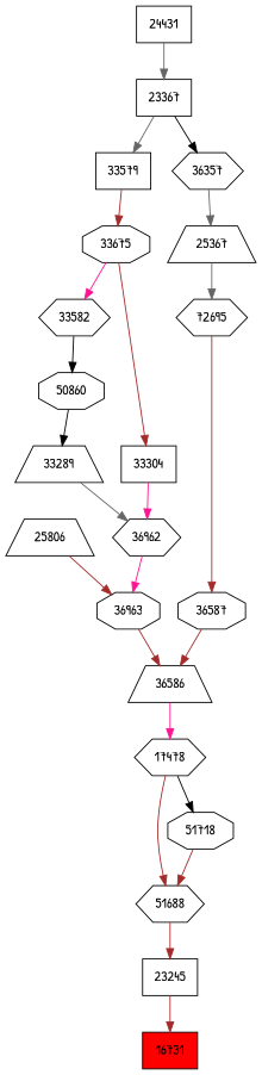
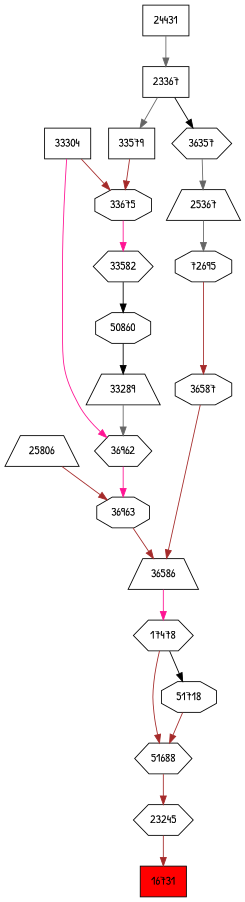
  strict digraph {
    fontname="Patrick Hand"
    node [fontname="Patrick Hand" shape=hexagon]
    edge [color=brown fontname="Patrick Hand"]
    n1 [fillcolor=red label=16731 shape=box style=filled]
-   n2 [label=23245 shape=box]
+   n2 [label=23245]
    n3 [label=51688]
    n4 [label=17478]
    n5 [label=51718 shape=octagon]
    n6 [label=36586 shape=trapezium]
    n7 [label=36587 shape=octagon]
    n8 [label=36963 shape=octagon]
-   n9 [label=72695]
+   n9 [label=72695 shape=octagon]
    n10 [label=36962]
    n11 [label=25806 shape=trapezium]
    n12 [label=50860 shape=octagon]
    n13 [label=33289 shape=trapezium]
    n14 [label=25367 shape=trapezium]
    n15 [label=33304 shape=box]
    n16 [label=33582]
    n17 [label=36357]
    n18 [label=33675 shape=octagon]
    n19 [label=23367 shape=box]
    n20 [label=33579 shape=box]
    n21 [label=24431 shape=box]
    n2 -> n1
    n3 -> n2
    n4 -> n3
    n4 -> n5 [color=black]
    n5 -> n3
    n6 -> n4 [color=deeppink]
    n7 -> n6
    n8 -> n6
    n9 -> n7
    n10 -> n8 [color=deeppink]
    n11 -> n8
    n12 -> n13 [color=black]
    n13 -> n10 [color=gray40]
    n14 -> n9 [color=gray40]
    n15 -> n10 [color=deeppink]
    n16 -> n12 [color=black]
    n17 -> n14 [color=gray40]
-   n18 -> n15
+   n15 -> n18
    n18 -> n16 [color=deeppink]
    n19 -> n17 [color=black]
    n19 -> n20 [color=gray40]
    n20 -> n18
    n21 -> n19 [color=gray40]
  }
